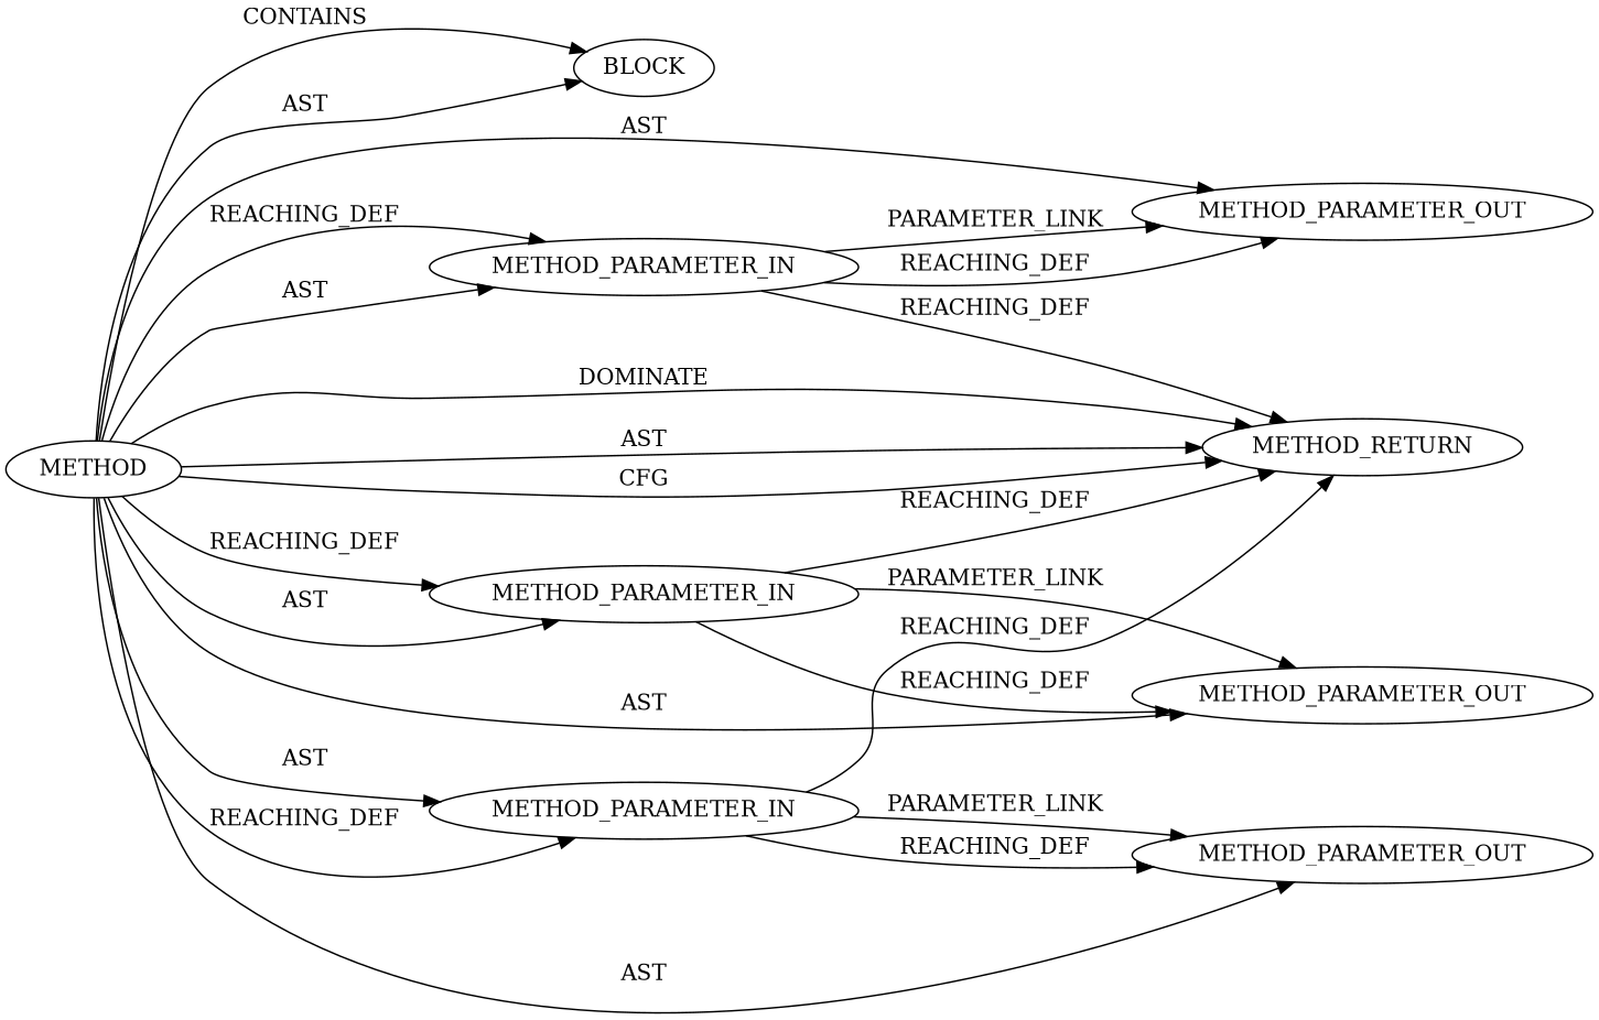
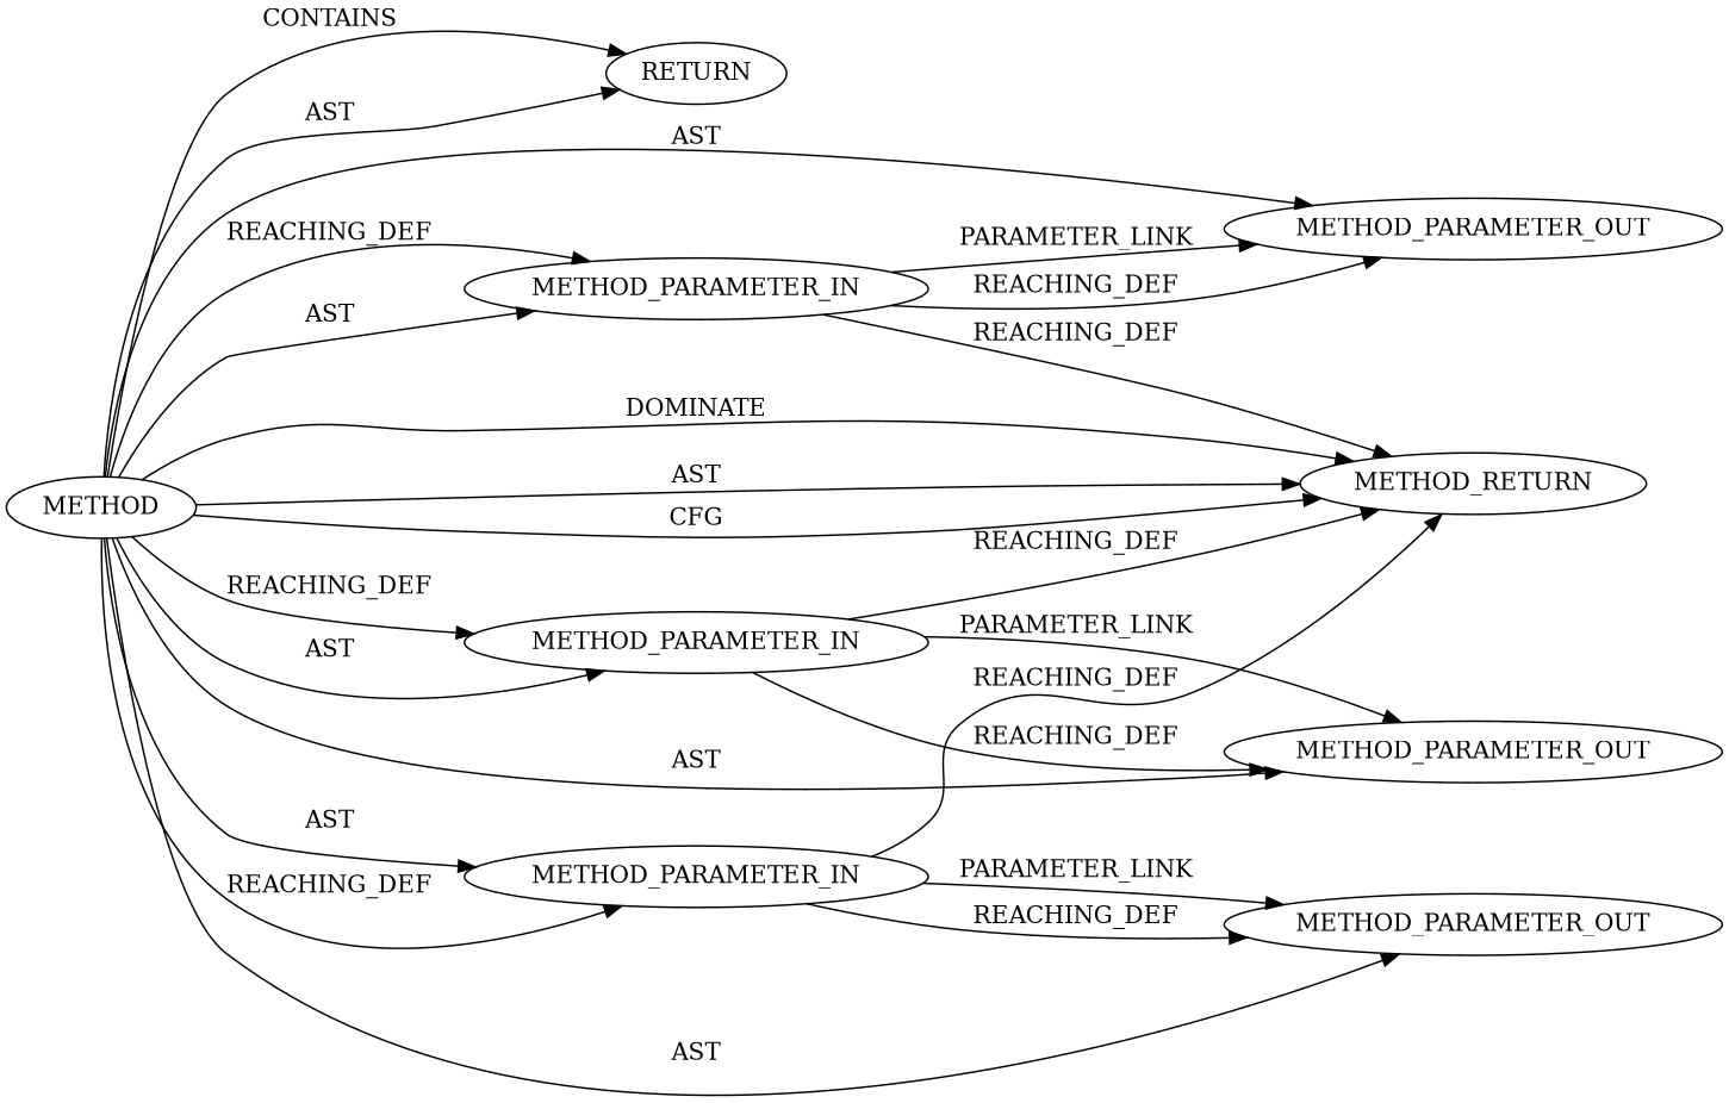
  digraph {
    rankdir=LR
    node [CODE="<empty>" ORDER=1 TYPE_FULL_NAME=ANY EVALUATION_STRATEGY=BY_VALUE IS_VARIADIC=false]
-   n1 [ARGUMENT_INDEX=1 label=BLOCK EVALUATION_STRATEGY="" IS_VARIADIC=""]
+   n1 [ARGUMENT_INDEX=1 label=RETURN EVALUATION_STRATEGY="" IS_VARIADIC=""]
    n2 [CODE=p3 INDEX=3 NAME=p3 ORDER=3 label=METHOD_PARAMETER_OUT]
    n3 [AST_PARENT_FULL_NAME="<global>" AST_PARENT_TYPE=NAMESPACE_BLOCK FILENAME="<empty>" FULL_NAME=crypto_alloc_aead IS_EXTERNAL=true NAME=crypto_alloc_aead ORDER=0 label=METHOD TYPE_FULL_NAME="" EVALUATION_STRATEGY="" IS_VARIADIC=""]
    n4 [CODE=RET ORDER=2 label=METHOD_RETURN IS_VARIADIC=""]
    n5 [CODE=p2 INDEX=2 NAME=p2 ORDER=2 label=METHOD_PARAMETER_IN]
    n6 [CODE=p1 INDEX=1 NAME=p1 label=METHOD_PARAMETER_IN]
    n7 [CODE=p2 INDEX=2 NAME=p2 ORDER=2 label=METHOD_PARAMETER_OUT]
    n8 [CODE=p1 INDEX=1 NAME=p1 label=METHOD_PARAMETER_OUT]
    n9 [CODE=p3 INDEX=3 NAME=p3 ORDER=3 label=METHOD_PARAMETER_IN]
    n3 -> n1 [label=CONTAINS]
    n3 -> n1 [label=AST]
    n3 -> n2 [label=AST]
    n3 -> n4 [label=DOMINATE]
    n3 -> n4 [label=AST]
    n3 -> n4 [label=CFG]
    n3 -> n5 [label=REACHING_DEF]
    n3 -> n5 [label=AST]
    n3 -> n6 [label=REACHING_DEF]
    n3 -> n6 [label=AST]
    n3 -> n7 [label=AST]
    n3 -> n8 [label=AST]
    n3 -> n9 [label=REACHING_DEF]
    n3 -> n9 [label=AST]
    n5 -> n4 [VARIABLE=p2 label=REACHING_DEF]
    n5 -> n7 [VARIABLE=p2 label=REACHING_DEF]
    n5 -> n7 [label=PARAMETER_LINK]
    n6 -> n4 [VARIABLE=p1 label=REACHING_DEF]
    n6 -> n8 [label=PARAMETER_LINK]
    n6 -> n8 [VARIABLE=p1 label=REACHING_DEF]
    n9 -> n2 [label=PARAMETER_LINK]
    n9 -> n2 [VARIABLE=p3 label=REACHING_DEF]
    n9 -> n4 [VARIABLE=p3 label=REACHING_DEF]
  }
